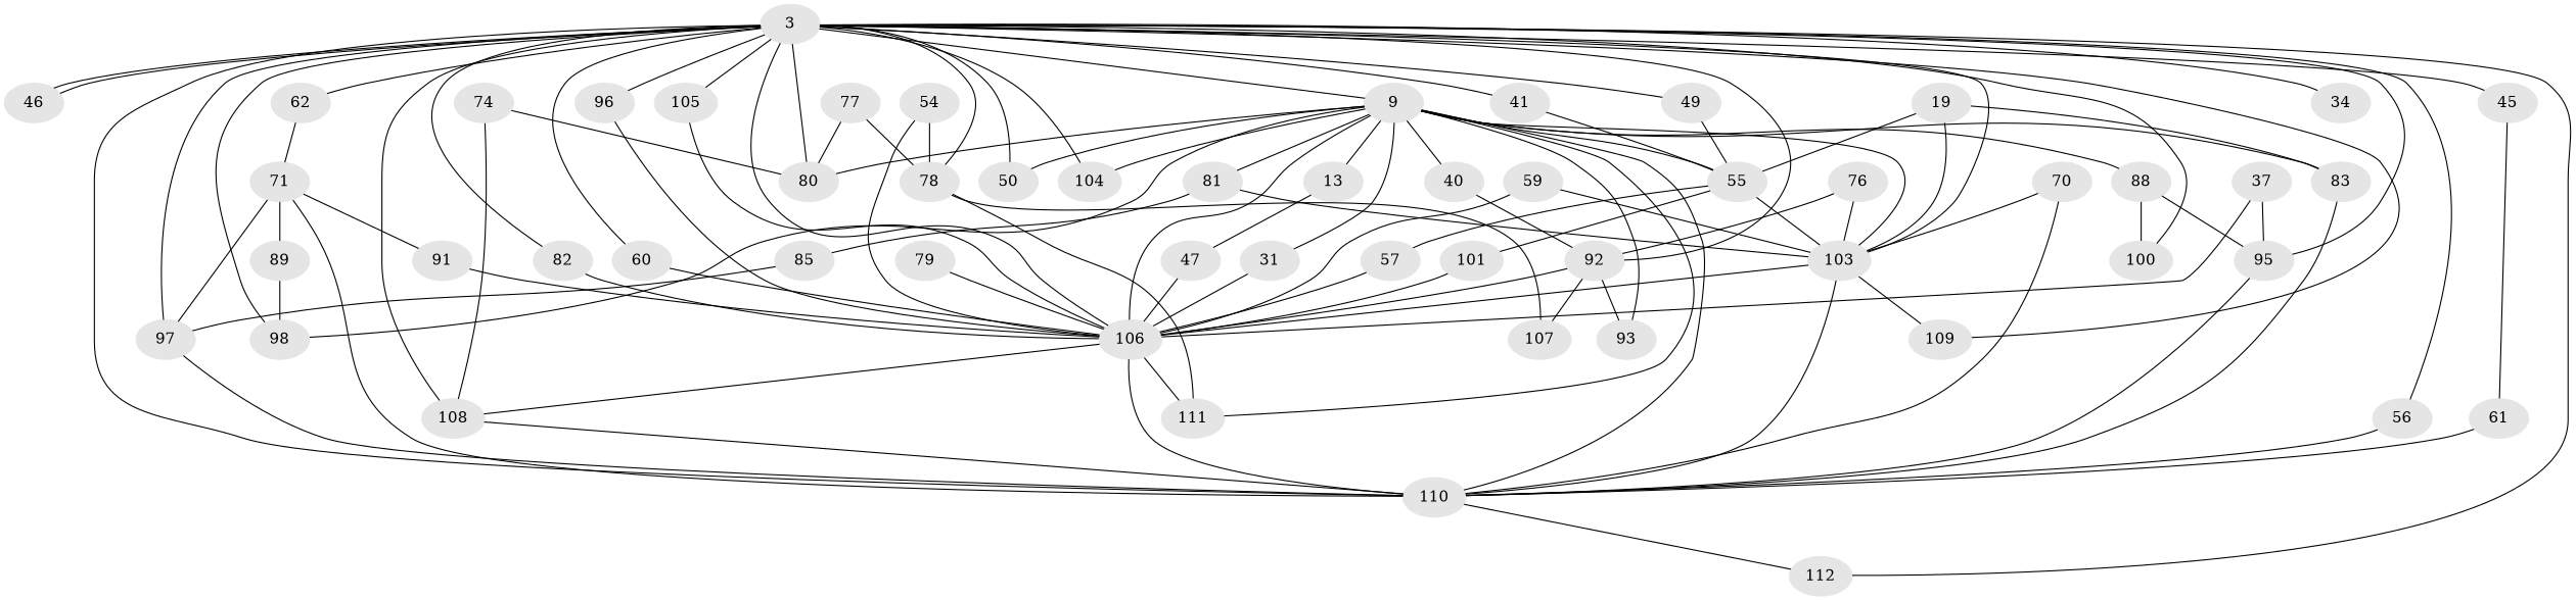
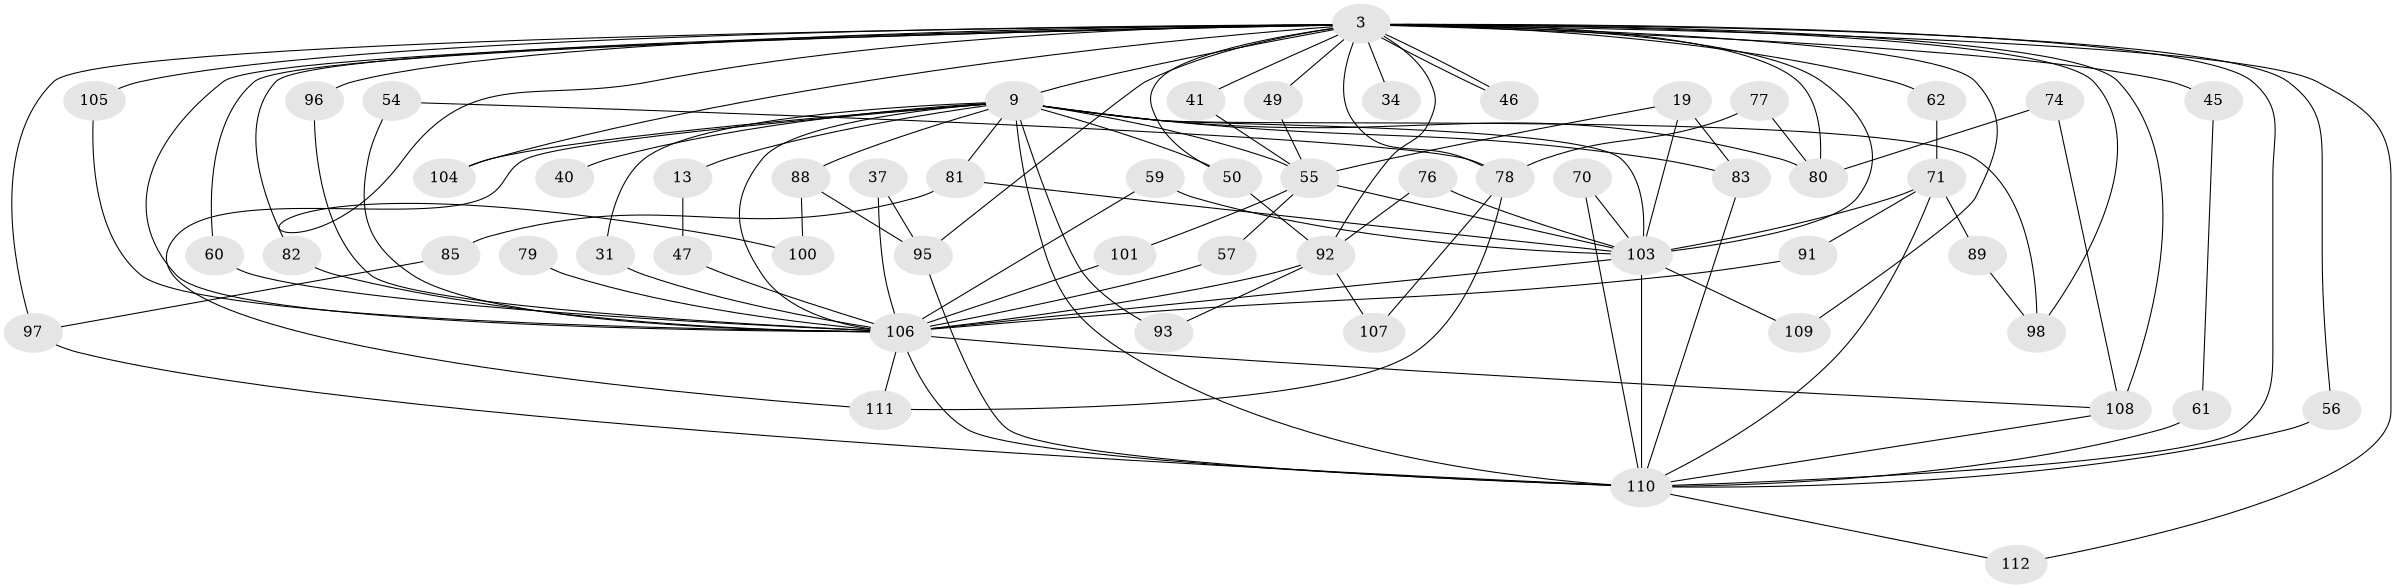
  graph {
    node [color=gray90 style=filled]
    3 [super="+2"]
    9 [super="+7"]
    34
    41
    n5 [label=45 super="+18"]
    46
    49
    50
    56
    60
    62
    78 [super="+51"]
    80 [super="+53"]
    82
    92 [super="+45"]
    95 [super="+94+30"]
    96
    97 [super="+14+90+63"]
    98 [super="+28"]
    100
    103 [super="+65+73+64+10+99"]
    104
    105
    106 [super="+86+87"]
    108 [super="+16+52+43"]
    109
    110 [super="+72+8"]
    112
    13
    31
    40
    55 [super="+39"]
    81 [super="+36"]
    83 [super="+69"]
    88
    93
    111 [super="+102"]
    61
    71 [super="+66+17"]
    107
    47
    57
    101 [super="+24"]
    85
    19
    37
    54
    n48 [label=59]
    89
    91
    70
    74
    76
    77
    79
    3 -- 9 [weight=4]
    3 -- 34
    3 -- 41
    3 -- n5 [weight=3]
    3 -- 46
    3 -- 46
    3 -- 49
    3 -- 50
    3 -- 56
    3 -- 60
    3 -- 62
    3 -- 78 [weight=3]
    3 -- 80 [weight=2]
    3 -- 82
    3 -- 92 [weight=2]
    3 -- 95 [weight=2]
    3 -- 96
    3 -- 97 [weight=5]
    3 -- 98
    3 -- 100
    3 -- 103 [weight=8]
    3 -- 104
    3 -- 105
    3 -- 106 [weight=9]
    3 -- 108 [weight=4]
    3 -- 109
    3 -- 110 [weight=5]
    3 -- 112
    9 -- 50
    9 -- 80
    9 -- 98 [weight=2]
    9 -- 103 [weight=6]
    9 -- 104
    9 -- 106 [weight=6]
    9 -- 110 [weight=4]
    9 -- 13 [weight=2]
    9 -- 31
    9 -- 40
    9 -- 55 [weight=2]
    9 -- 81
    9 -- 83
    9 -- 88 [weight=2]
    9 -- 93
    9 -- 111
    41 -- 55
    n5 -- 61
    49 -- 55
    56 -- 110
    60 -- 106
    62 -- 71
    78 -- 111
    78 -- 107
    82 -- 106
    92 -- 106 [weight=2]
    92 -- 93
    92 -- 107
    95 -- 110
    96 -- 106
    97 -- 110
    103 -- 106 [weight=10]
    103 -- 109
    103 -- 110 [weight=5]
    105 -- 106
    106 -- 108 [weight=2]
    106 -- 110 [weight=7]
    106 -- 111
    108 -- 110
    110 -- 112
    13 -- 47
    31 -- 106
-   40 -- 92
+   50 -- 92
    55 -- 103
    55 -- 57
    55 -- 101
    81 -- 103 [weight=2]
    81 -- 85
    83 -- 110
    88 -- 95
    88 -- 100
    61 -- 110
-   71 -- 97 [weight=3]
+   71 -- 103 [weight=3]
    71 -- 110
    71 -- 89
    71 -- 91
    47 -- 106
    57 -- 106
    101 -- 106 [weight=2]
    85 -- 97
    19 -- 103 [weight=2]
    19 -- 55
    19 -- 83
    37 -- 95
    37 -- 106
    54 -- 78
    54 -- 106
    n48 -- 103
    n48 -- 106
    89 -- 98
    91 -- 106
    70 -- 103
    70 -- 110
    74 -- 80
    74 -- 108
    76 -- 92
    76 -- 103
    77 -- 78
    77 -- 80
    79 -- 106 [weight=2]
  }
